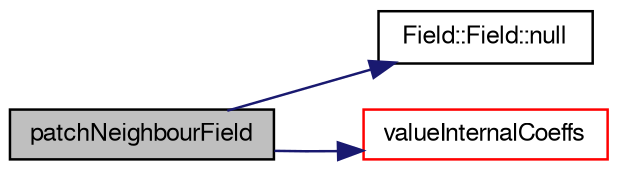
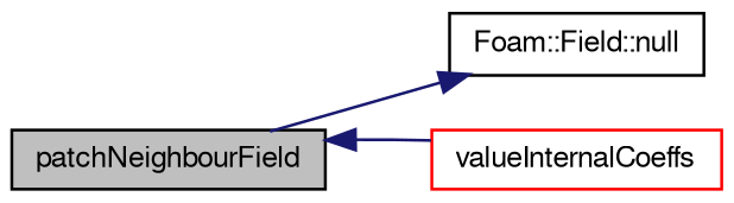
  digraph {
    rankdir=LR
    node [color=black fontname=FreeSans fontsize=10 shape=record]
    edge [color=midnightblue fontname=FreeSans fontsize=10 labelfontname=FreeSans labelfontsize=10 style=solid]
    n1 [fillcolor=grey75 fontcolor=black height=0.2 label=patchNeighbourField style=filled width=0.4]
-   n2 [height=0.2 label="Field::Field::null" width=0.4]
+   n2 [height=0.2 label="Foam::Field::null" width=0.4]
    n3 [color=red height=0.2 label=valueInternalCoeffs width=0.4]
    n1 -> n2
-   n1 -> n3
+   n3 -> n1
  }
